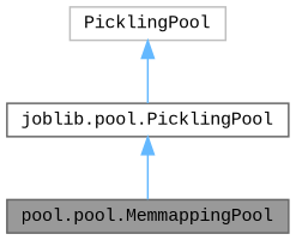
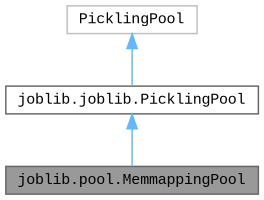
  digraph {
    fontname="Liberation Mono"
    node [color=gray40 fillcolor=white fontname="Liberation Mono" fontsize=10 shape=box style=filled]
    edge [color=steelblue1 dir=back fontname="Liberation Mono" fontsize=10 labelfontname=Helvetica labelfontsize=10 style=solid]
-   n1 [fillcolor=grey60 fontcolor=black height=0.2 label="pool.pool.MemmappingPool" width=0.4]
-   n2 [height=0.2 label="joblib.pool.PicklingPool" width=0.4]
+   n1 [fillcolor=grey60 fontcolor=black height=0.2 label="joblib.pool.MemmappingPool" width=0.4]
+   n2 [height=0.2 label="joblib.joblib.PicklingPool" width=0.4]
    n3 [color=grey75 height=0.2 label=PicklingPool width=0.4]
    n2 -> n1
    n3 -> n2
  }
